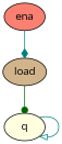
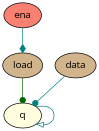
  digraph {
    fontname="Open Sans"
    node [fillcolor=tan fontname="Open Sans" style=filled]
    edge [arrowhead=dot color=teal fontname="Open Sans" weight=2.0]
    q [fillcolor=lightyellow]
    load
+   data
    ena [fillcolor=salmon]
    q -> q [arrowhead=onormal]
    load -> q [color=darkgreen weight=3.0]
+   data -> q [weight=1.0]
    ena -> load [arrowhead=diamond]
  }
